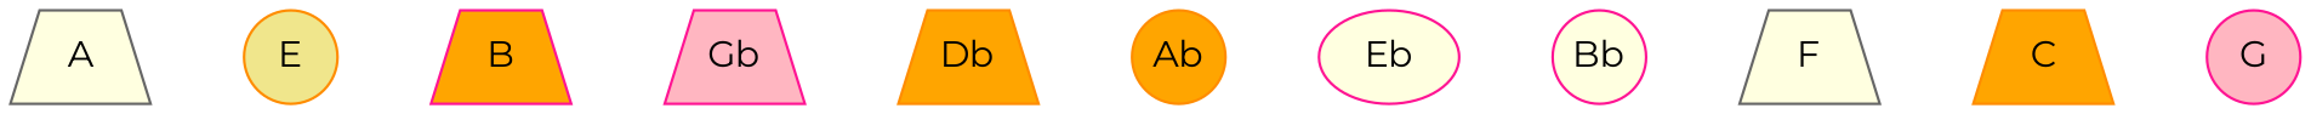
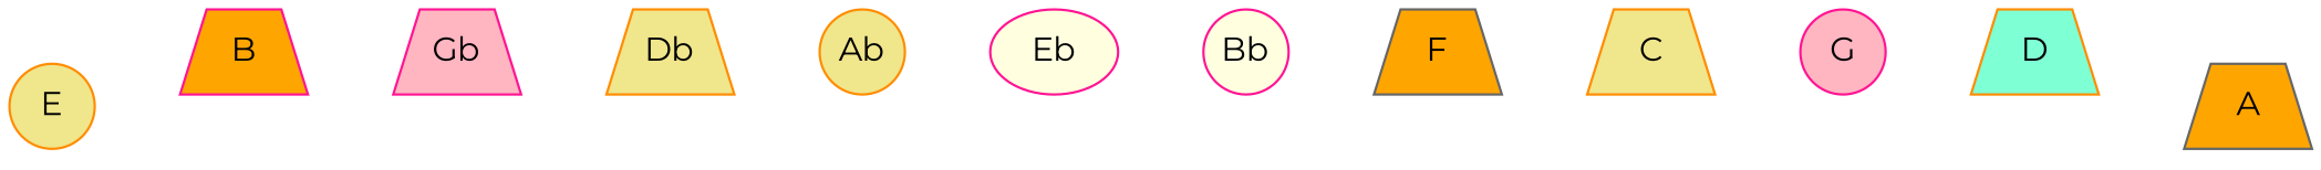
  graph {
    fontname=Montserrat
    mindist=.1
    rankdir=LR
    node [color=darkorange fillcolor=khaki fontname=Montserrat margin=0 shape=trapezium style=filled]
    edge [fontname=Montserrat style=invis]
    E [shape=circle]
    B [color=deeppink fillcolor=orange]
    Gb [color=deeppink fillcolor=lightpink]
-   Db [fillcolor=orange]
-   Ab [fillcolor=orange shape=circle]
+   Db
+   Ab [shape=circle]
    Eb [color=deeppink fillcolor=lightyellow shape=ellipse]
    Bb [color=deeppink fillcolor=lightyellow shape=circle]
-   F [color=gray40 fillcolor=lightyellow]
-   C [fillcolor=orange]
+   F [color=gray40 fillcolor=orange]
+   C
    G [color=deeppink fillcolor=lightpink shape=circle]
-   A [color=gray40 fillcolor=lightyellow]
+   D [fillcolor=aquamarine]
+   A [color=gray40 fillcolor=orange]
    subgraph sub_1 {
      E
      B
      Gb
      Db
      Ab
      Eb
      Bb
      F
      C
      G
+     D
      A
    }
    E -- B
    B -- Gb
    Gb -- Db
    Db -- Ab
    Ab -- Eb
    Eb -- Bb
    Bb -- F
    F -- C
    C -- G
+   G -- D
+   D -- A
    A -- E
  }
